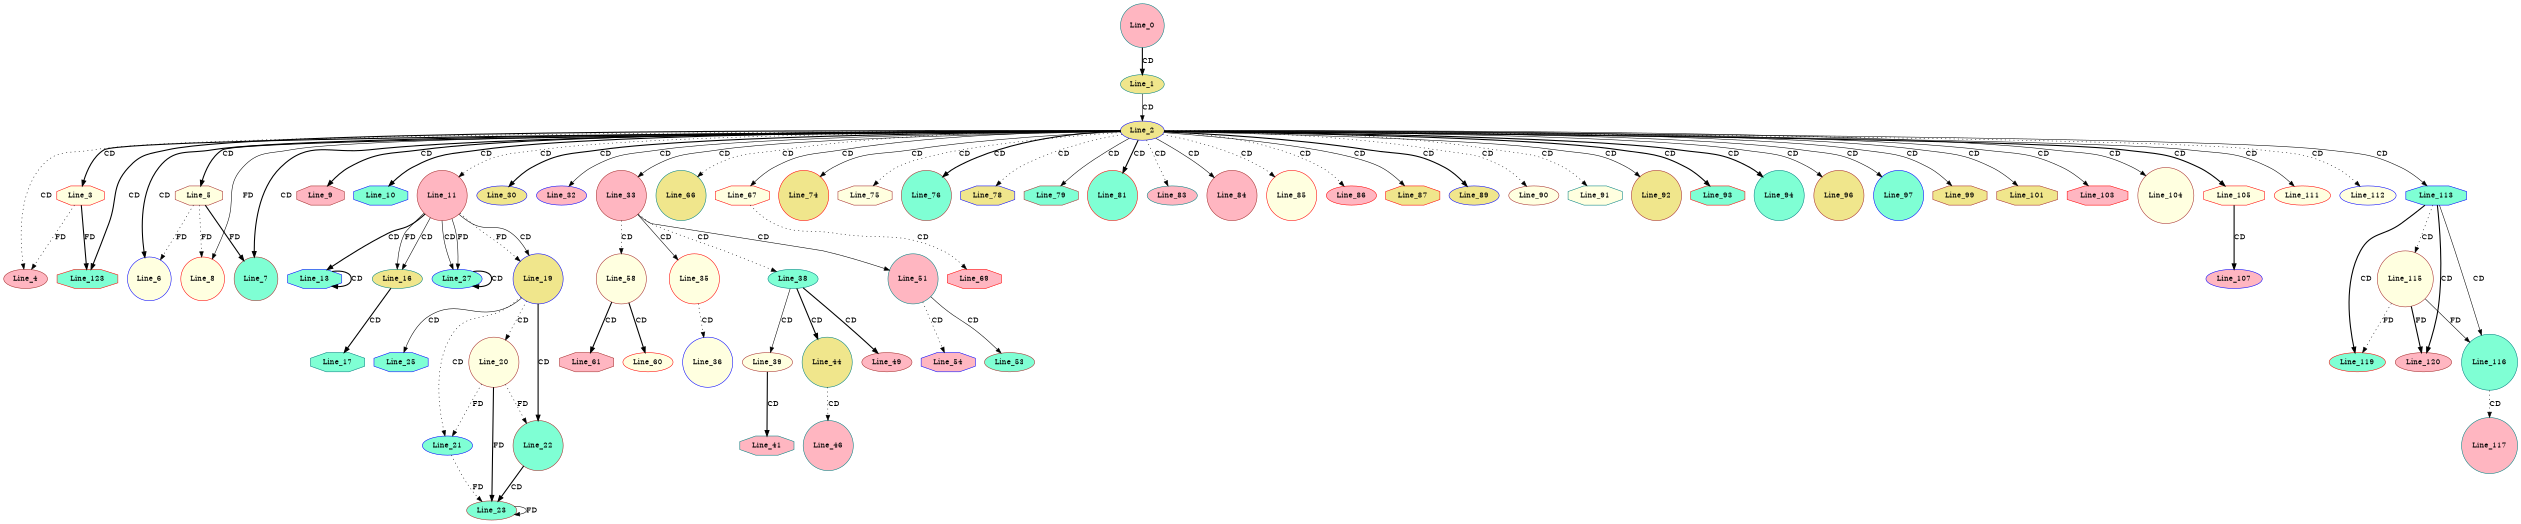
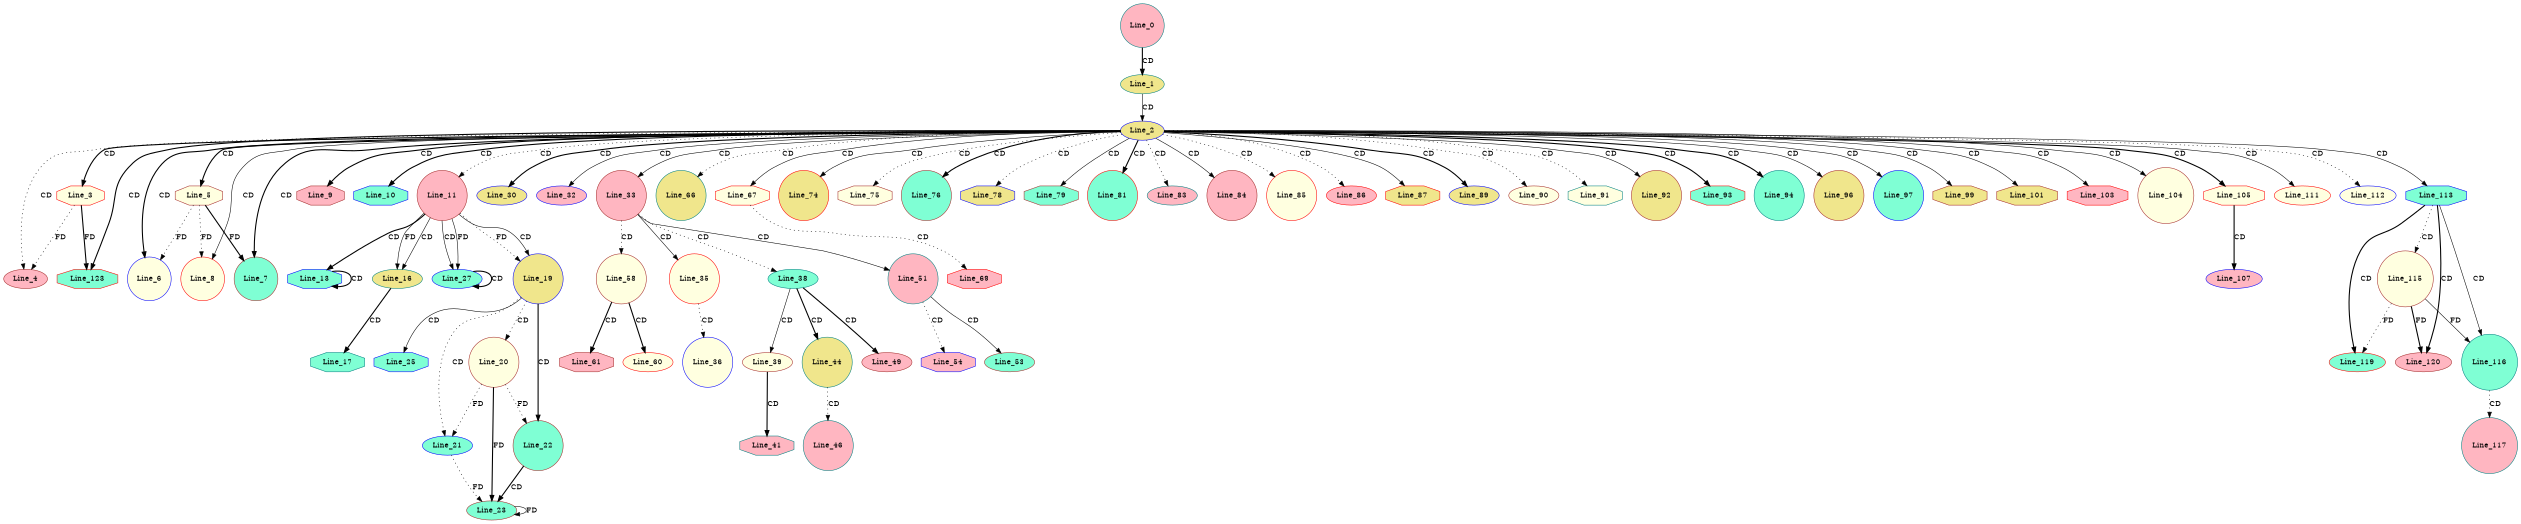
  digraph {
    node [color=brown fillcolor=aquamarine shape=circle style=filled]
    edge [style=bold]
    Line_0 [color=teal fillcolor=lightpink]
    Line_1 [color=teal fillcolor=khaki shape=ellipse]
    Line_2 [color=blue fillcolor=khaki shape=ellipse]
    Line_3 [color=red fillcolor=lightyellow shape=octagon]
    Line_4 [fillcolor=lightpink shape=ellipse]
    Line_5 [fillcolor=lightyellow shape=octagon]
    Line_6 [color=blue fillcolor=lightyellow]
    Line_7
    Line_8 [color=red fillcolor=lightyellow]
    Line_9 [fillcolor=lightpink shape=octagon]
    Line_10 [color=blue shape=octagon]
    Line_11 [fillcolor=lightpink]
    Line_30 [color=blue fillcolor=khaki shape=ellipse]
    Line_32 [color=blue fillcolor=lightpink shape=ellipse]
    Line_33 [fillcolor=lightpink]
    Line_66 [color=teal fillcolor=khaki]
    Line_67 [color=red fillcolor=lightyellow shape=octagon]
    Line_74 [color=red fillcolor=khaki]
    Line_75 [fillcolor=lightyellow shape=octagon]
    Line_76
    Line_78 [color=blue fillcolor=khaki shape=octagon]
    Line_79 [shape=octagon]
    Line_81 [color=red]
    Line_83 [color=teal fillcolor=lightpink shape=ellipse]
    Line_84 [fillcolor=lightpink]
    Line_85 [color=red fillcolor=lightyellow]
    Line_86 [color=red fillcolor=lightpink shape=ellipse]
    Line_87 [color=red fillcolor=khaki shape=octagon]
    Line_89 [color=blue fillcolor=khaki shape=ellipse]
    Line_90 [fillcolor=lightyellow shape=ellipse]
    Line_91 [color=teal fillcolor=lightyellow shape=octagon]
    Line_92 [fillcolor=khaki]
    Line_93 [color=red shape=octagon]
    Line_94 [color=teal]
    Line_96 [fillcolor=khaki]
    Line_97 [color=blue]
    Line_99 [fillcolor=khaki shape=octagon]
    Line_101 [fillcolor=khaki shape=octagon]
    Line_103 [color=red fillcolor=lightpink shape=octagon]
    Line_104 [fillcolor=lightyellow]
    Line_105 [color=red fillcolor=lightyellow shape=octagon]
    Line_111 [color=red fillcolor=lightyellow shape=ellipse]
    Line_112 [color=blue fillcolor=lightyellow shape=ellipse]
    Line_113 [color=blue shape=octagon]
    Line_123 [color=red shape=octagon]
    Line_13 [color=blue shape=octagon]
    Line_16 [color=teal fillcolor=khaki shape=ellipse]
    Line_19 [color=blue fillcolor=khaki]
    Line_27 [color=blue shape=ellipse]
    Line_35 [color=red fillcolor=lightyellow]
    Line_38 [color=teal shape=ellipse]
    Line_51 [color=teal fillcolor=lightpink]
    Line_58 [fillcolor=lightyellow]
    Line_69 [color=red fillcolor=lightpink shape=octagon]
    Line_107 [color=blue fillcolor=lightpink shape=ellipse]
    Line_115 [fillcolor=lightyellow]
    Line_116 [color=teal]
    Line_119 [color=red shape=ellipse]
    Line_120 [fillcolor=lightpink shape=ellipse]
    Line_17 [color=teal shape=octagon]
    Line_20 [fillcolor=lightyellow]
    Line_21 [color=blue shape=ellipse]
    Line_22
    Line_25 [color=blue shape=octagon]
    Line_23 [shape=ellipse]
    Line_36 [color=blue fillcolor=lightyellow]
    Line_39 [fillcolor=lightyellow shape=ellipse]
    Line_44 [color=teal fillcolor=khaki]
    Line_49 [fillcolor=lightpink shape=ellipse]
    Line_53 [shape=ellipse]
    Line_54 [color=blue fillcolor=lightpink shape=octagon]
    Line_60 [color=red fillcolor=lightyellow shape=ellipse]
    Line_61 [fillcolor=lightpink shape=octagon]
    Line_41 [color=teal fillcolor=lightpink shape=octagon]
    Line_46 [color=teal fillcolor=lightpink]
    Line_117 [color=teal fillcolor=lightpink]
    Line_0 -> Line_1 [label=CD]
    Line_1 -> Line_2 [label=CD style=solid]
    Line_2 -> Line_3 [label=CD]
    Line_2 -> Line_4 [label=CD style=dotted]
    Line_2 -> Line_5 [label=CD]
    Line_2 -> Line_6 [label=CD]
    Line_2 -> Line_7 [label=CD]
-   Line_2 -> Line_8 [label=FD style=solid]
+   Line_2 -> Line_8 [label=CD style=solid]
    Line_2 -> Line_9 [label=CD]
    Line_2 -> Line_10 [label=CD]
    Line_2 -> Line_11 [label=CD style=dotted]
    Line_2 -> Line_30 [label=CD]
    Line_2 -> Line_32 [label=CD style=solid]
    Line_2 -> Line_33 [label=CD style=solid]
    Line_2 -> Line_66 [label=CD style=dotted]
    Line_2 -> Line_67 [label=CD style=solid]
    Line_2 -> Line_74 [label=CD style=solid]
    Line_2 -> Line_75 [label=CD style=dotted]
    Line_2 -> Line_76 [label=CD]
    Line_2 -> Line_78 [label=CD style=dotted]
    Line_2 -> Line_79 [label=CD style=solid]
    Line_2 -> Line_81 [label=CD]
    Line_2 -> Line_83 [label=CD style=dotted]
    Line_2 -> Line_84 [label=CD style=solid]
    Line_2 -> Line_85 [label=CD style=dotted]
    Line_2 -> Line_86 [label=CD style=dotted]
    Line_2 -> Line_87 [label=CD style=solid]
    Line_2 -> Line_89 [label=CD]
    Line_2 -> Line_90 [label=CD style=dotted]
    Line_2 -> Line_91 [label=CD style=dotted]
    Line_2 -> Line_92 [label=CD style=solid]
    Line_2 -> Line_93 [label=CD]
    Line_2 -> Line_94 [label=CD]
    Line_2 -> Line_96 [label=CD style=solid]
    Line_2 -> Line_97 [label=CD style=solid]
    Line_2 -> Line_99 [label=CD style=solid]
    Line_2 -> Line_101 [label=CD style=solid]
    Line_2 -> Line_103 [label=CD style=solid]
    Line_2 -> Line_104 [label=CD style=solid]
    Line_2 -> Line_105 [label=CD]
    Line_2 -> Line_111 [label=CD style=solid]
    Line_2 -> Line_112 [label=CD style=dotted]
    Line_2 -> Line_113 [label=CD style=solid]
    Line_2 -> Line_123 [label=CD]
    Line_3 -> Line_4 [label=FD style=dotted]
    Line_3 -> Line_123 [label=FD]
    Line_5 -> Line_6 [label=FD style=dotted]
    Line_5 -> Line_7 [label=FD]
    Line_5 -> Line_8 [label=FD style=dotted]
    Line_11 -> Line_13 [label=CD]
    Line_11 -> Line_16 [label=CD style=solid]
    Line_11 -> Line_16 [label=FD style=solid]
    Line_11 -> Line_19 [label=CD style=solid]
    Line_11 -> Line_19 [label=FD style=dotted]
    Line_11 -> Line_27 [label=CD style=solid]
    Line_11 -> Line_27 [label=FD style=solid]
    Line_33 -> Line_35 [label=CD style=solid]
    Line_33 -> Line_38 [label=CD style=dotted]
    Line_33 -> Line_51 [label=CD style=solid]
    Line_33 -> Line_58 [label=CD style=dotted]
    Line_67 -> Line_69 [label=CD style=dotted]
    Line_105 -> Line_107 [label=CD]
    Line_113 -> Line_115 [label=CD style=dotted]
    Line_113 -> Line_116 [label=CD style=solid]
    Line_113 -> Line_119 [label=CD]
    Line_113 -> Line_120 [label=CD]
    Line_13 -> Line_13 [label=CD]
    Line_16 -> Line_17 [label=CD]
    Line_19 -> Line_20 [label=CD style=dotted]
    Line_19 -> Line_21 [label=CD style=dotted]
    Line_19 -> Line_22 [label=CD]
    Line_19 -> Line_25 [label=CD style=solid]
    Line_27 -> Line_27 [label=CD]
    Line_35 -> Line_36 [label=CD style=dotted]
    Line_38 -> Line_39 [label=CD style=solid]
    Line_38 -> Line_44 [label=CD]
    Line_38 -> Line_49 [label=CD]
    Line_51 -> Line_53 [label=CD style=solid]
    Line_51 -> Line_54 [label=CD style=dotted]
    Line_58 -> Line_60 [label=CD]
    Line_58 -> Line_61 [label=CD]
    Line_115 -> Line_116 [label=FD style=solid]
    Line_115 -> Line_119 [label=FD style=dotted]
    Line_115 -> Line_120 [label=FD]
    Line_116 -> Line_117 [label=CD style=dotted]
    Line_20 -> Line_21 [label=FD style=dotted]
    Line_20 -> Line_22 [label=FD style=dotted]
    Line_20 -> Line_23 [label=FD]
    Line_21 -> Line_23 [label=FD style=dotted]
    Line_22 -> Line_23 [label=CD]
    Line_23 -> Line_23 [label=FD style=solid]
    Line_39 -> Line_41 [label=CD]
    Line_44 -> Line_46 [label=CD style=dotted]
  }
